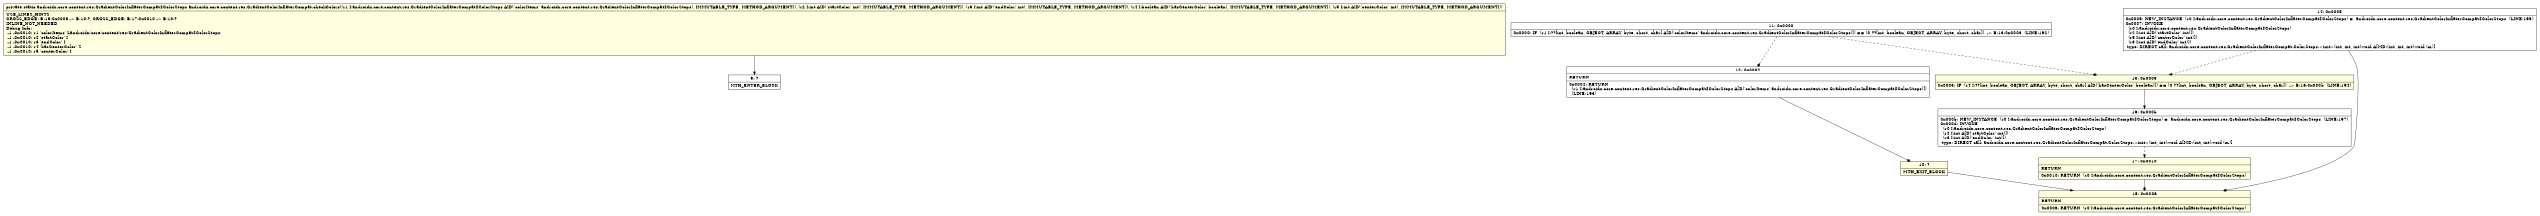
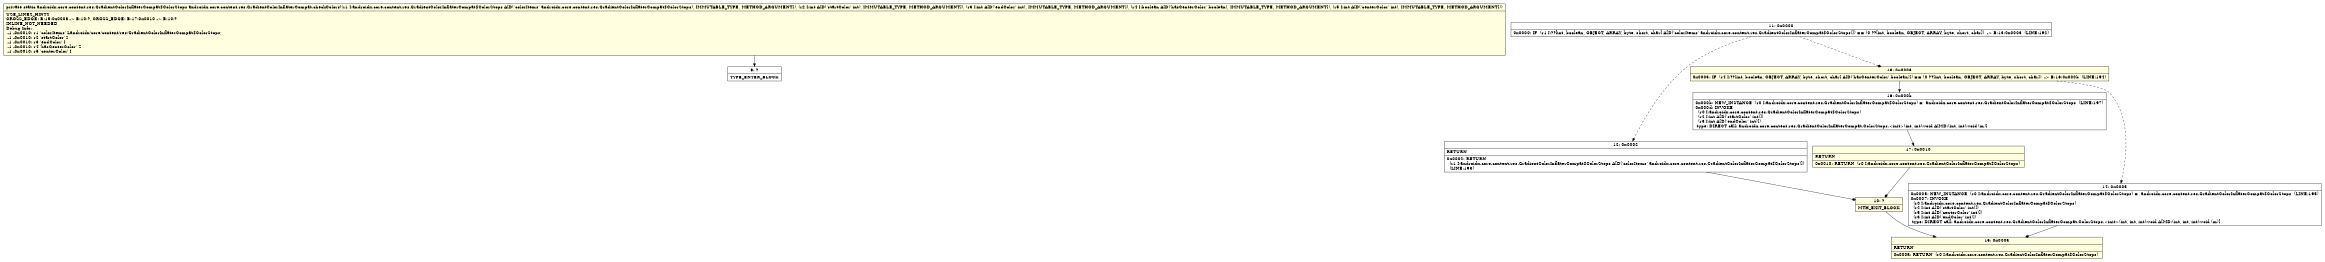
  digraph {
    node [fillcolor=white shape=record style=filled]
    edge [arrowhead=diamond]
-   n1 [label="{9\:\ ?|MTH_ENTER_BLOCK\l}"]
+   n1 [label="{9\:\ ?|TYPE_ENTER_BLOCK\l}"]
    n2 [label="{11\:\ 0x0000|0x0000: IF  (r1 I:??[int, boolean, OBJECT, ARRAY, byte, short, char] A[D('colorItems' androidx.core.content.res.GradientColorInflaterCompat$ColorStops)]) == (0 ??[int, boolean, OBJECT, ARRAY, byte, short, char])  \-\> B:13:0x0003  (LINE:192)\l}"]
    n3 [label="{12\:\ 0x0002|RETURN\l|0x0002: RETURN  \l  (r1 I:androidx.core.content.res.GradientColorInflaterCompat$ColorStops A[D('colorItems' androidx.core.content.res.GradientColorInflaterCompat$ColorStops)])\l  (LINE:193)\l}"]
    n4 [fillcolor=lightyellow label="{13\:\ 0x0003|0x0003: IF  (r4 I:??[int, boolean, OBJECT, ARRAY, byte, short, char] A[D('hasCenterColor' boolean)]) == (0 ??[int, boolean, OBJECT, ARRAY, byte, short, char])  \-\> B:16:0x000b  (LINE:194)\l}"]
    n5 [fillcolor=lightyellow label="{10\:\ ?|MTH_EXIT_BLOCK\l}"]
    n6 [label="{14\:\ 0x0005|0x0005: NEW_INSTANCE  (r0 I:androidx.core.content.res.GradientColorInflaterCompat$ColorStops) =  androidx.core.content.res.GradientColorInflaterCompat$ColorStops  (LINE:195)\l0x0007: INVOKE  \l  (r0 I:androidx.core.content.res.GradientColorInflaterCompat$ColorStops)\l  (r2 I:int A[D('startColor' int)])\l  (r5 I:int A[D('centerColor' int)])\l  (r3 I:int A[D('endColor' int)])\l type: DIRECT call: androidx.core.content.res.GradientColorInflaterCompat.ColorStops.\<init\>(int, int, int):void A[MD:(int, int, int):void (m)]\l}"]
    n7 [label="{16\:\ 0x000b|0x000b: NEW_INSTANCE  (r0 I:androidx.core.content.res.GradientColorInflaterCompat$ColorStops) =  androidx.core.content.res.GradientColorInflaterCompat$ColorStops  (LINE:197)\l0x000d: INVOKE  \l  (r0 I:androidx.core.content.res.GradientColorInflaterCompat$ColorStops)\l  (r2 I:int A[D('startColor' int)])\l  (r3 I:int A[D('endColor' int)])\l type: DIRECT call: androidx.core.content.res.GradientColorInflaterCompat.ColorStops.\<init\>(int, int):void A[MD:(int, int):void (m)]\l}"]
    n8 [fillcolor=lightyellow label="{15\:\ 0x000a|RETURN\l|0x000a: RETURN  (r0 I:androidx.core.content.res.GradientColorInflaterCompat$ColorStops) \l}"]
    n9 [fillcolor=lightyellow label="{17\:\ 0x0010|RETURN\l|0x0010: RETURN  (r0 I:androidx.core.content.res.GradientColorInflaterCompat$ColorStops) \l}"]
    n10 [fillcolor=lightyellow label="{private static androidx.core.content.res.GradientColorInflaterCompat$ColorStops androidx.core.content.res.GradientColorInflaterCompat.checkColors((r1 I:androidx.core.content.res.GradientColorInflaterCompat$ColorStops A[D('colorItems' androidx.core.content.res.GradientColorInflaterCompat$ColorStops), IMMUTABLE_TYPE, METHOD_ARGUMENT]), (r2 I:int A[D('startColor' int), IMMUTABLE_TYPE, METHOD_ARGUMENT]), (r3 I:int A[D('endColor' int), IMMUTABLE_TYPE, METHOD_ARGUMENT]), (r4 I:boolean A[D('hasCenterColor' boolean), IMMUTABLE_TYPE, METHOD_ARGUMENT]), (r5 I:int A[D('centerColor' int), IMMUTABLE_TYPE, METHOD_ARGUMENT]))  | USE_LINES_HINTS\lCROSS_EDGE: B:15:0x000a \-\> B:10:?, CROSS_EDGE: B:17:0x0010 \-\> B:10:?\lINLINE_NOT_NEEDED\lDebug Info:\l  \-1 \-0x0010: r1 'colorItems' Landroidx\/core\/content\/res\/GradientColorInflaterCompat$ColorStops;\l  \-1 \-0x0010: r2 'startColor' I\l  \-1 \-0x0010: r3 'endColor' I\l  \-1 \-0x0010: r4 'hasCenterColor' Z\l  \-1 \-0x0010: r5 'centerColor' I\l}"]
-   n2 -> n3 [style=dashed]
+   n2 -> n3 [arrowhead=normal style=dashed]
    n2 -> n4 [style=dashed]
    n3 -> n5
-   n6 -> n4 [arrowhead=normal style=dashed]
+   n4 -> n6 [arrowhead=normal style=dashed]
    n4 -> n7 [arrowhead=normal]
    n5 -> n8 [arrowhead=normal]
    n6 -> n8
-   n7 -> n9 [arrowhead=normal style=dashed]
-   n9 -> n8
+   n7 -> n9 [arrowhead=normal]
+   n9 -> n5
    n10 -> n1 [arrowhead=normal]
  }
